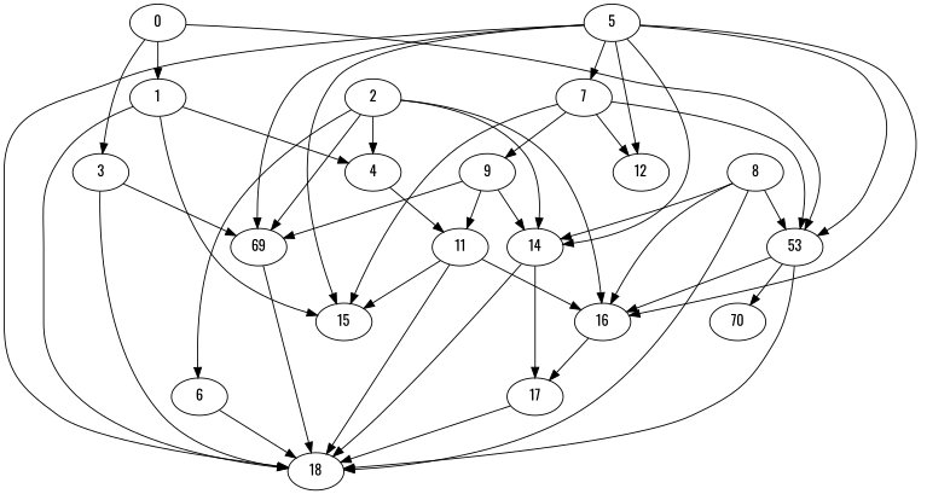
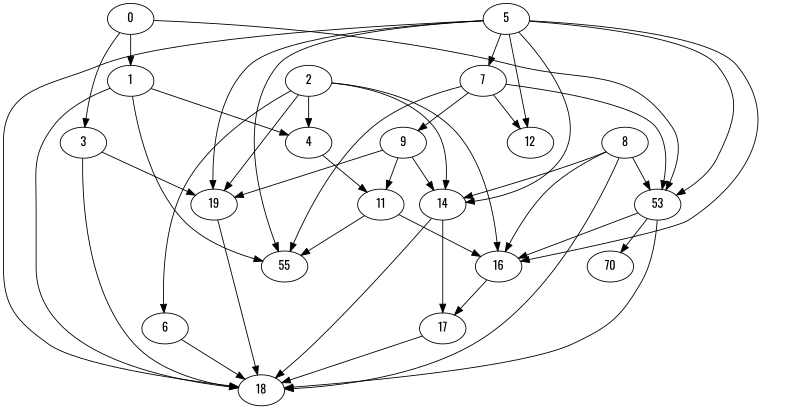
  digraph {
    "Duplicate states"=0
    GraphType=Random
    "Max states in OPEN"=0
    Modes="120000ms; topo-ordered tasks, ; Pruning: task equivalence, fixed order ready list, ; F-value: ; Optimisation: best schedule length (SL) optimisation on equal, "
    NumberOfTasks=21
    "Pruned using list schedule length"=4393
    "States removed from OPEN"=0
    TargetSystem="Homogeneous-6"
    "Time to schedule (ms)"=243
    "Total idle time"=69
    "Total schedule length"=86
    "Total sequential time"=274
    "Total states created"=12600
    fontname=Oswald
    node ["Finish time"=56 Processor=0 "Start time"=0 Weight=12 fontname=Oswald]
    edge [Weight=3 fontname=Oswald]
    0 ["Finish time"=10 Weight=10]
    1 ["Finish time"=30 "Start time"=10 Weight=20]
    n3 ["Finish time"=36 Processor=5 "Start time"=26 Weight=10 label=53]
    3 ["Finish time"=26 Processor=5 "Start time"=14]
-   15 ["Finish time"=82 Processor=5 "Start time"=64 Weight=18]
+   15 ["Finish time"=82 Processor=5 "Start time"=64 Weight=18 label=55]
    18 ["Finish time"=86 "Start time"=74]
    4 ["Finish time"=44 "Start time"=30 Weight=14]
    16 ["Finish time"=70 "Start time"=56 Weight=14]
    n9 [Processor=5 "Start time"=36 Weight=20 label=70]
-   19 ["Finish time"=64 Processor=5 "Start time"=56 Weight=8 label=69]
+   19 ["Finish time"=64 Processor=5 "Start time"=56 Weight=8]
    11 ["Start time"=44]
    17 ["Finish time"=74 "Start time"=70 Weight=4]
    5 ["Finish time"=4 Processor=1 Weight=4]
    7 ["Finish time"=16 Processor=1 "Start time"=4]
    14 ["Finish time"=64 Processor=4 "Start time"=52]
    12 ["Finish time"=52 Processor=4 "Start time"=46 Weight=6]
    9 ["Finish time"=40 Processor=1 "Start time"=20 Weight=20]
    2 ["Finish time"=14 Processor=2 Weight=14]
    6 ["Finish time"=58 Processor=1 "Start time"=40 Weight=18]
    8 ["Finish time"=14 Processor=4 Weight=14]
    0 -> 1 [Weight=10]
    0 -> n3 [Weight=7]
    0 -> 3 [Weight=4]
    1 -> 15 [Weight=2]
    1 -> 18 [Weight=9]
    1 -> 4 [Weight=5]
    n3 -> 18 [Weight=7]
    n3 -> 16 [Weight=8]
    n3 -> n9 [Weight=4]
    3 -> 18
    3 -> 19 [Weight=5]
    4 -> 11 [Weight=9]
    16 -> 17 [Weight=8]
    19 -> 18 [Weight=8]
    11 -> 15
-   11 -> 18 [Weight=5]
    11 -> 16
    17 -> 18 [Weight=2]
    5 -> n3
    5 -> 15 [Weight=8]
    5 -> 18
    5 -> 16 [Weight=5]
    5 -> 19
    5 -> 7 [Weight=8]
    5 -> 14 [Weight=2]
    5 -> 12 [Weight=4]
    7 -> n3 [Weight=9]
    7 -> 15
    7 -> 12 [Weight=5]
    7 -> 9 [Weight=8]
    14 -> 18 [Weight=10]
    14 -> 17
    9 -> 19 [Weight=2]
    9 -> 11
    9 -> 14 [Weight=10]
    2 -> 4 [Weight=8]
    2 -> 16 [Weight=8]
    2 -> 19 [Weight=4]
    2 -> 14 [Weight=7]
    2 -> 6 [Weight=6]
    6 -> 18 [Weight=4]
    8 -> n3
    8 -> 18 [Weight=4]
    8 -> 16 [Weight=10]
    8 -> 14 [Weight=4]
  }
